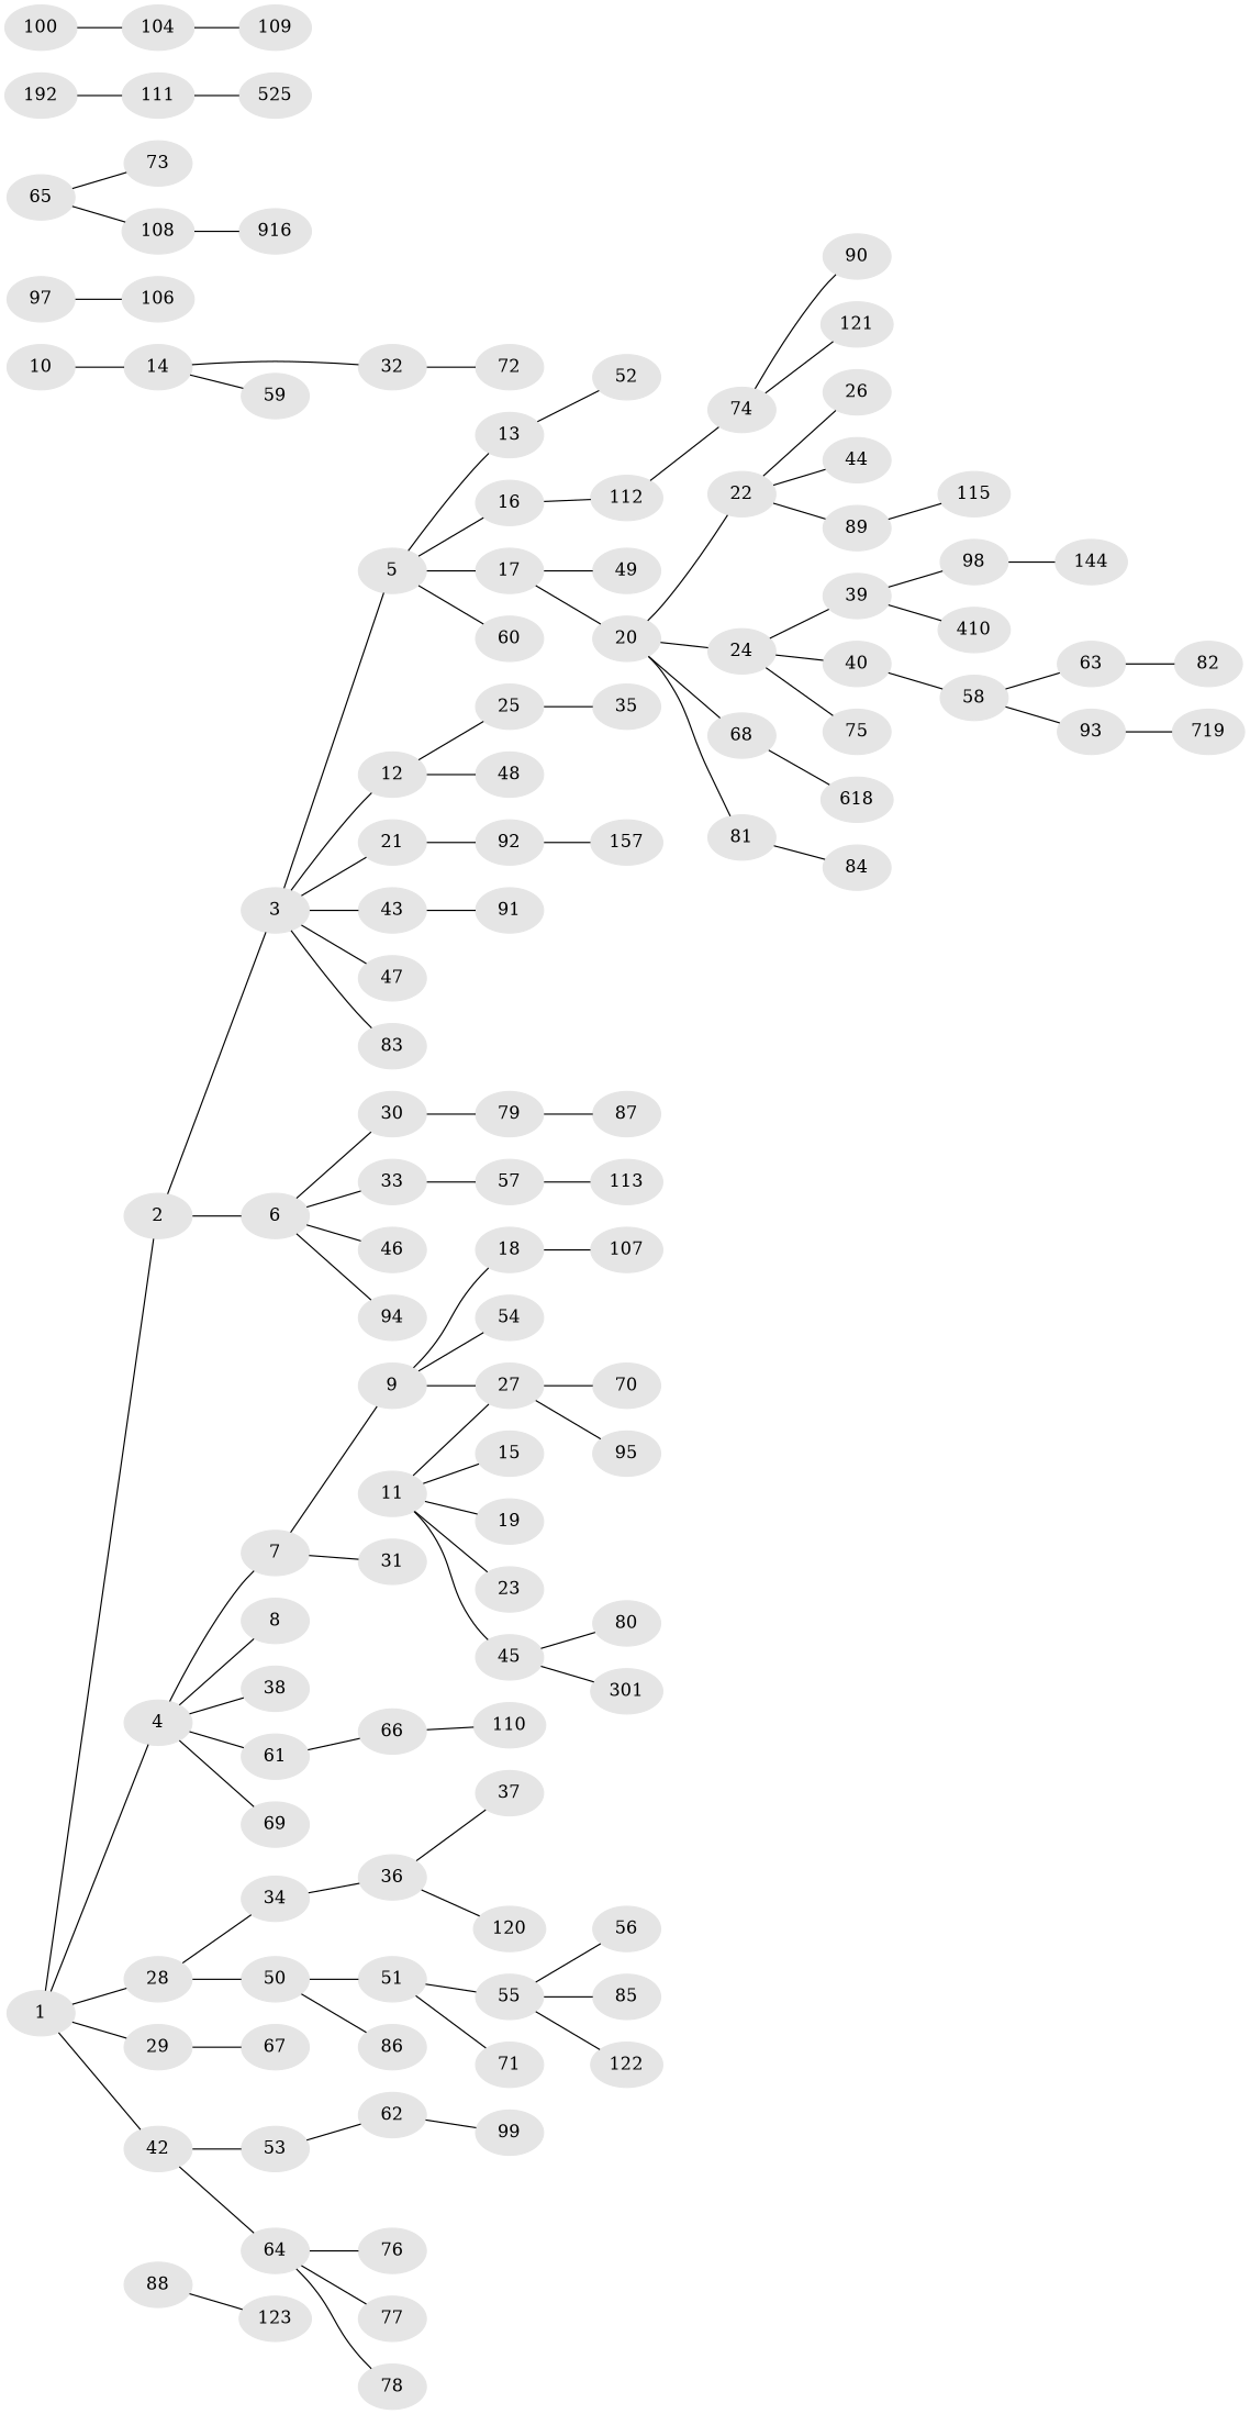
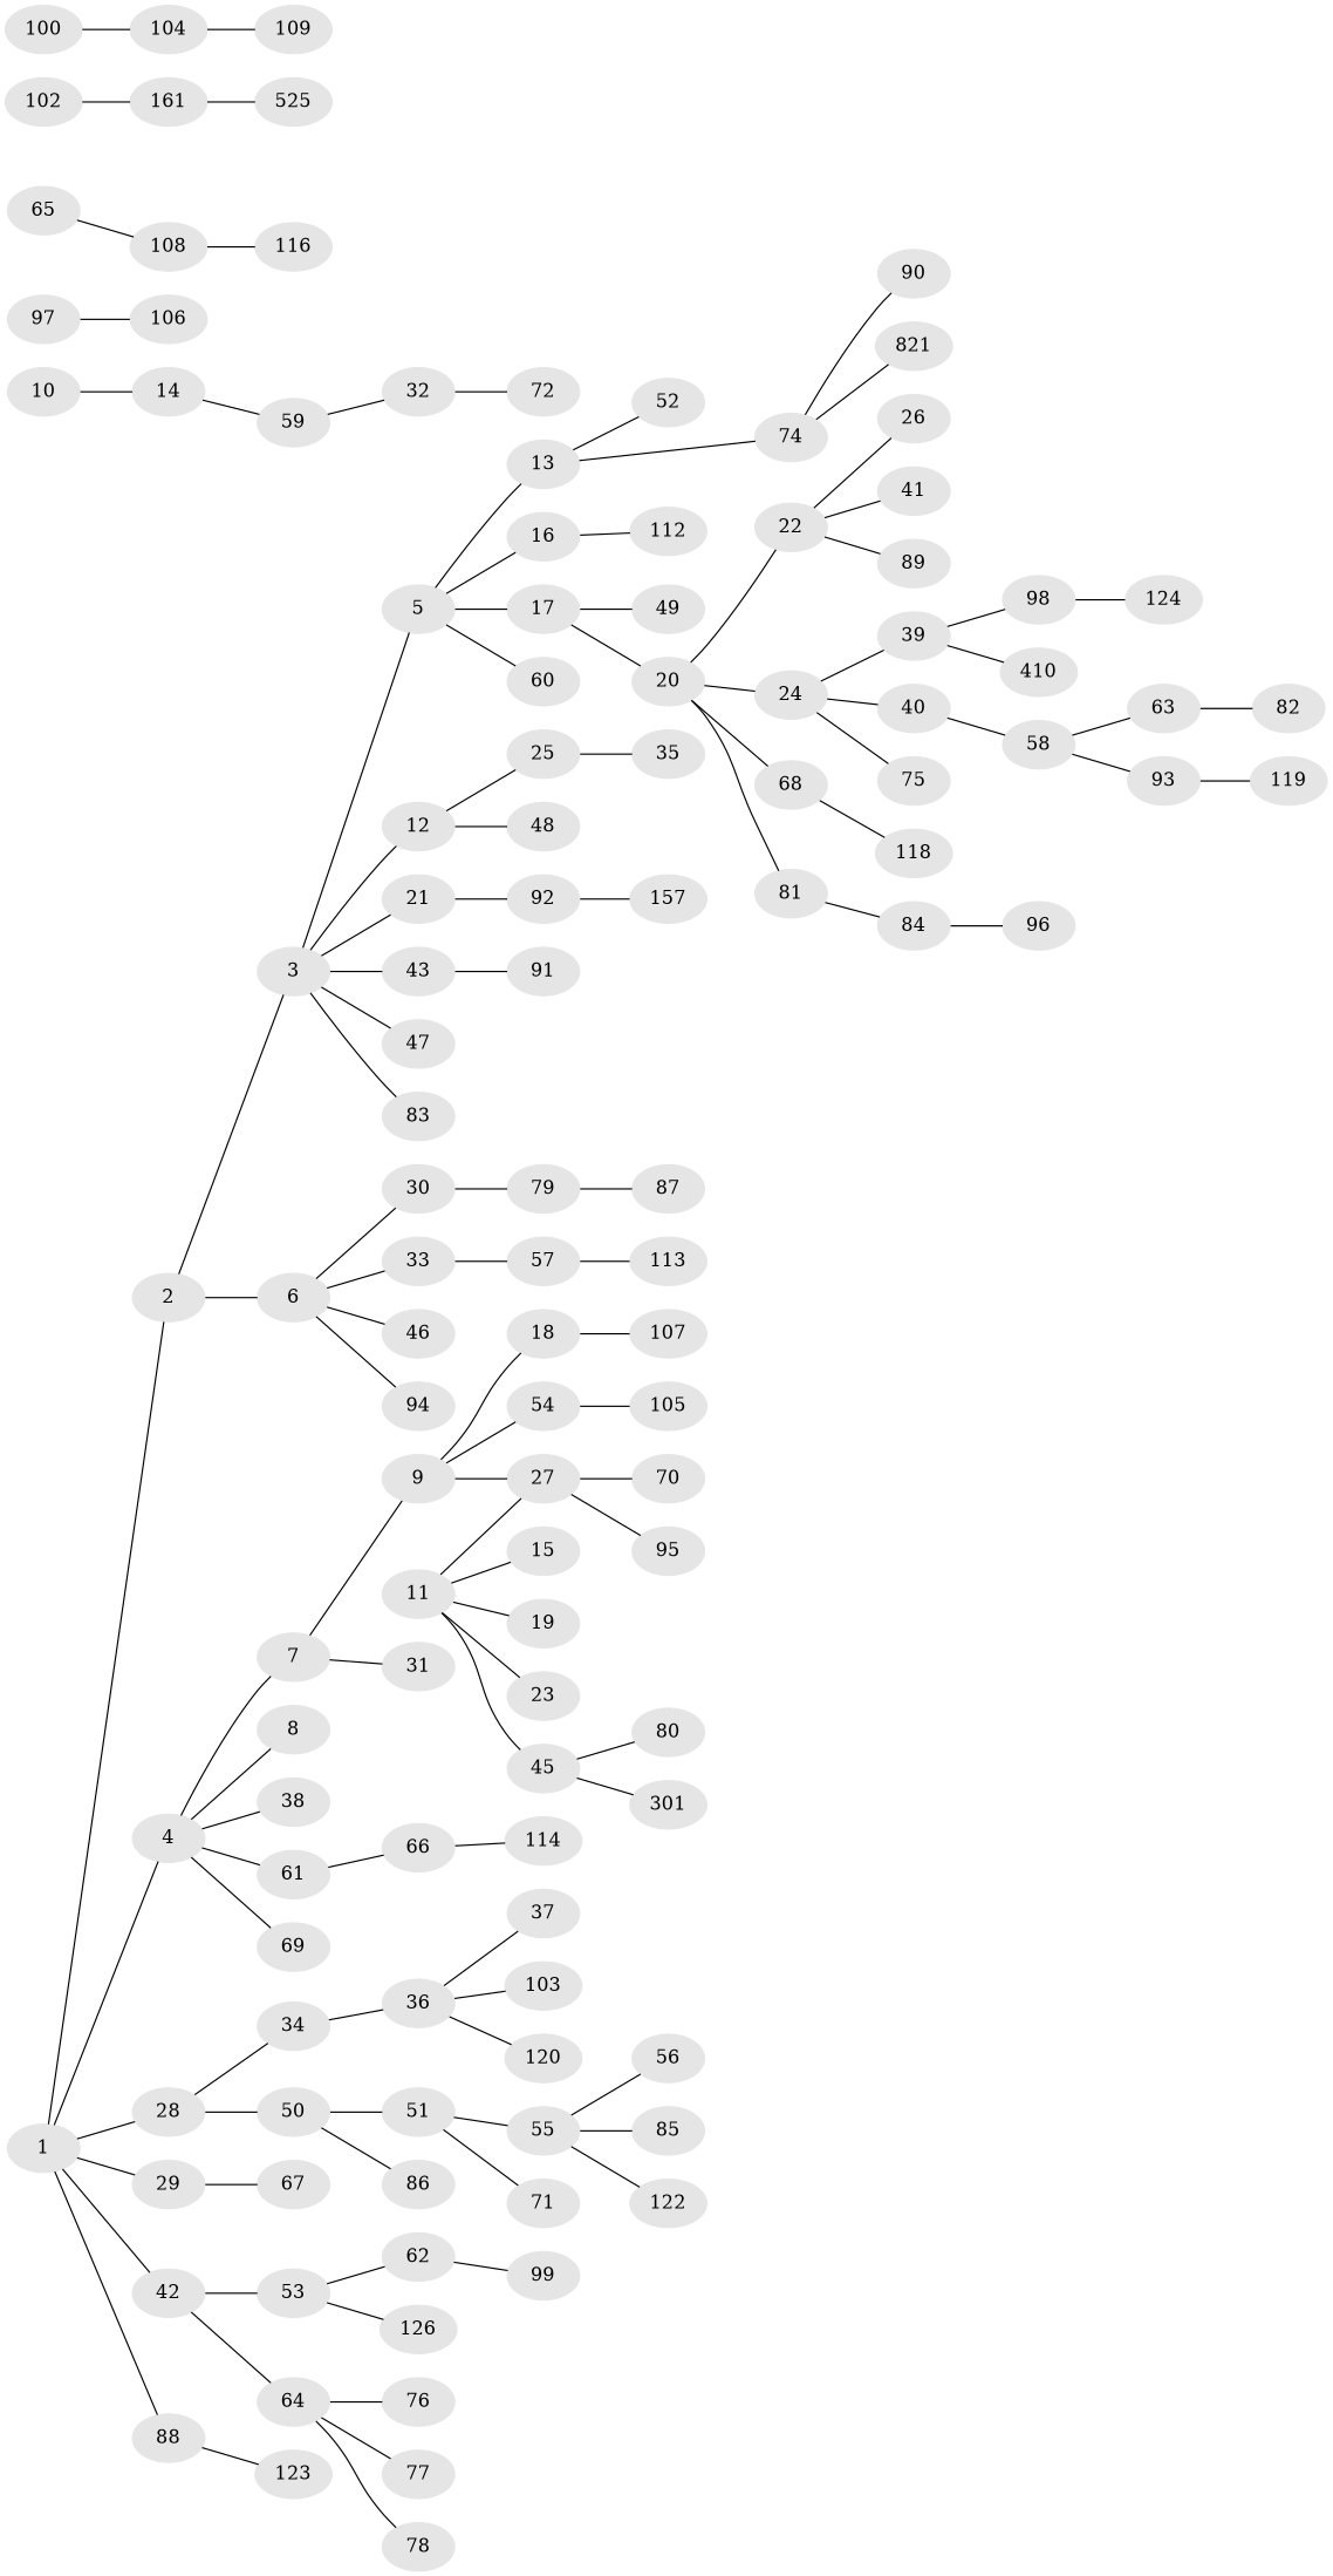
  graph {
    rankdir=LR
    node [color=gray90 style=filled]
    1
    2
    4
    28
    29
    42
    88
    3
    6
    7
    8
    38
    61
    69
    34
    50
    67
    53
    64
    123
    5
    12
    21
    43
    47
    83
    30
    33
    46
    94
    13
    16
    17
    60
    25
    48
    92
    91
    9
    31
    66
    10
    14
    52
    74
    112
    49
    20
    79
    57
    97
    106
    18
    54
    27
    11
    15
    19
    23
    45
    107
+   105
    32
    59
    70
    95
    80
    n68 [label=301]
    65
-   73
    108
    35
    90
-   121
+   121 [label=821]
    72
    22
    24
    68
    81
    26
-   44
+   44 [label=41]
    89
    39
    40
    75
-   118 [label=618]
+   118
    84
    n88 [label=157]
-   115
    98
    n91 [label=410]
    58
    36
    51
    86
-   102 [label=192]
-   111
+   102
+   111 [label=161]
    87
    113
    37
+   103
    120
-   124 [label=144]
+   124
    63
    93
    62
+   126
    76
    77
    78
    55
    71
    56
    85
    122
    99
    82
-   119 [label=719]
-   114 [label=110]
-   116 [label=916]
+   119
+   114
+   116
    100
    104
+   96
    109
    n125 [label=525]
    1 -- 2
    1 -- 4
    1 -- 28
    1 -- 29
    1 -- 42
+   1 -- 88
    2 -- 3
    2 -- 6
    4 -- 7
    4 -- 8
    4 -- 38
    4 -- 61
    4 -- 69
    28 -- 34
    28 -- 50
    29 -- 67
    42 -- 53
    42 -- 64
    88 -- 123
    3 -- 5
    3 -- 12
    3 -- 21
    3 -- 43
    3 -- 47
    3 -- 83
    6 -- 30
    6 -- 33
    6 -- 46
    6 -- 94
    7 -- 9
    7 -- 31
    61 -- 66
    34 -- 36
    50 -- 51
    50 -- 86
    53 -- 62
+   53 -- 126
    64 -- 76
    64 -- 77
    64 -- 78
    5 -- 13
    5 -- 16
    5 -- 17
    5 -- 60
    12 -- 25
    12 -- 48
    21 -- 92
    43 -- 91
    30 -- 79
    33 -- 57
    13 -- 52
-   112 -- 74
+   13 -- 74
    16 -- 112
    17 -- 49
    17 -- 20
    25 -- 35
    92 -- n88
    9 -- 18
    9 -- 54
    9 -- 27
    66 -- 114
    10 -- 14
-   14 -- 32
+   59 -- 32
    14 -- 59
    74 -- 90
    74 -- 121
    20 -- 22
    20 -- 24
    20 -- 68
    20 -- 81
    79 -- 87
    57 -- 113
    97 -- 106
    18 -- 107
+   54 -- 105
    27 -- 70
    27 -- 95
    11 -- 27
    11 -- 15
    11 -- 19
    11 -- 23
    11 -- 45
    45 -- 80
    45 -- n68
    32 -- 72
-   65 -- 73
    65 -- 108
    108 -- 116
    22 -- 26
    22 -- 44
    22 -- 89
    24 -- 39
    24 -- 40
    24 -- 75
    68 -- 118
    81 -- 84
-   89 -- 115
    39 -- 98
    39 -- n91
    40 -- 58
+   84 -- 96
    98 -- 124
    58 -- 63
    58 -- 93
    36 -- 37
+   36 -- 103
    36 -- 120
    51 -- 55
    51 -- 71
    102 -- 111
    111 -- n125
    63 -- 82
    93 -- 119
    62 -- 99
    55 -- 56
    55 -- 85
    55 -- 122
    100 -- 104
    104 -- 109
  }
